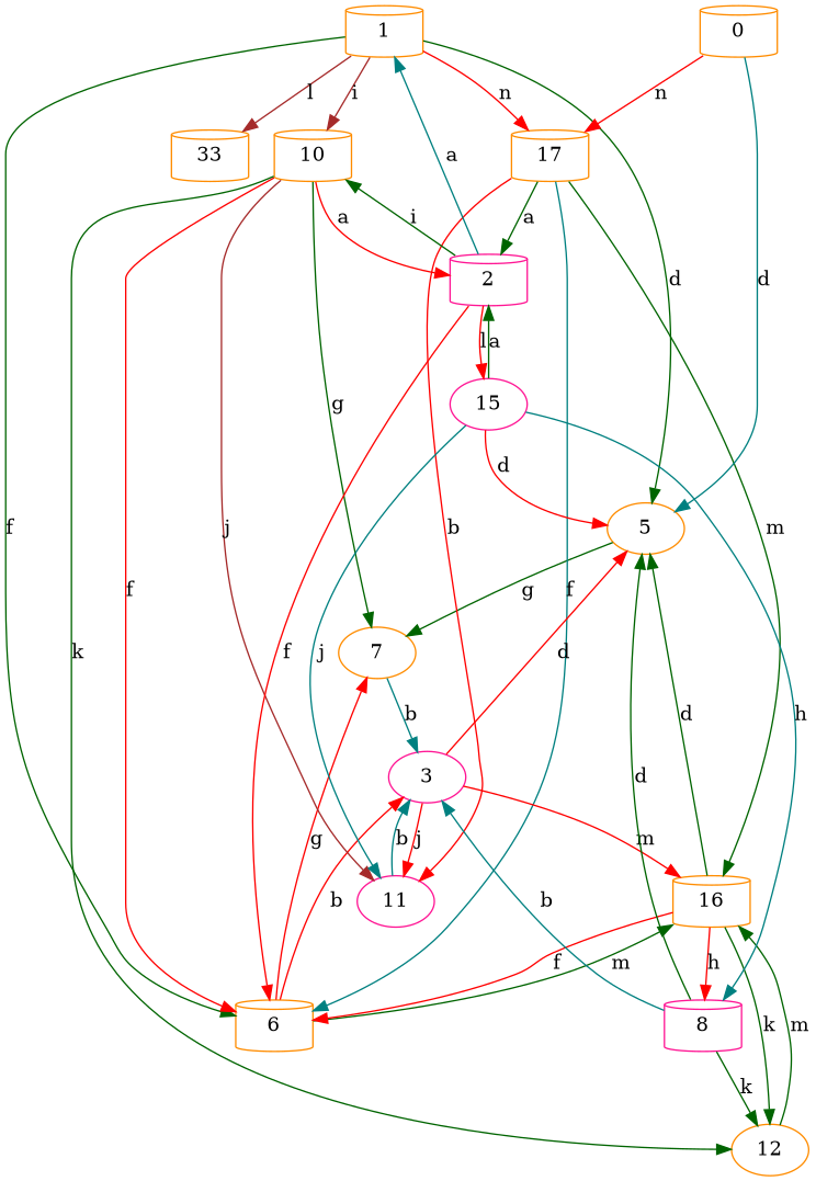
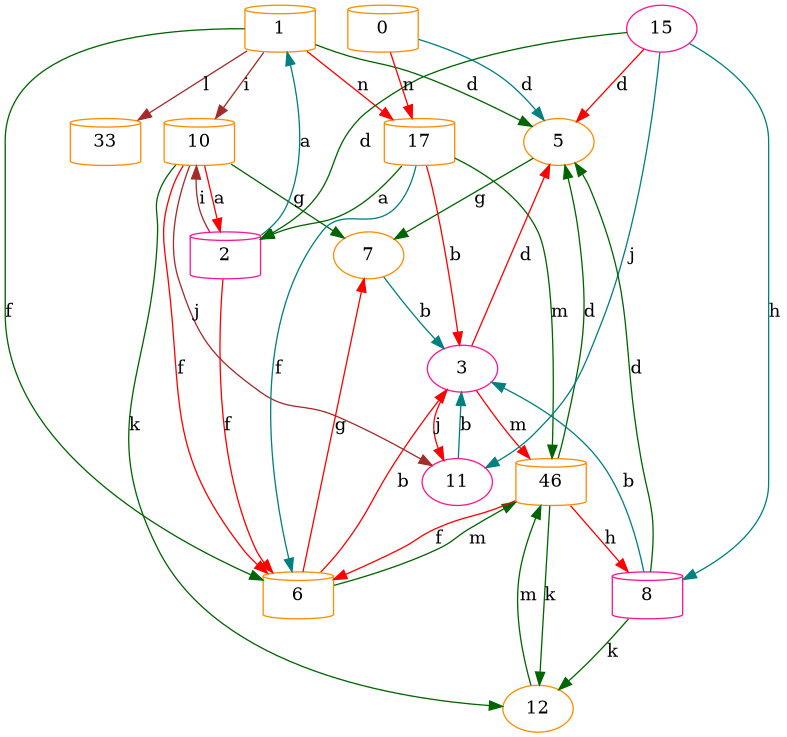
  strict digraph {
    node [color=darkorange shape=cylinder]
    edge [color=darkgreen]
    5 [shape=ellipse]
    1
    6
    10
    n5 [label=33]
    17
    7 [shape=ellipse]
    3 [color=deeppink shape=ellipse]
-   16
+   16 [label=46]
    2 [color=deeppink]
    11 [color=deeppink shape=ellipse]
    12 [shape=ellipse]
    15 [color=deeppink shape=ellipse]
    8 [color=deeppink]
    0
    5 -> 7 [label=g]
    1 -> 5 [label=d]
    1 -> 6 [label=f]
    1 -> 10 [color=brown label=i]
    1 -> n5 [color=brown label=l]
    1 -> 17 [color=red label=n]
    6 -> 7 [color=red label=g]
    6 -> 3 [color=red label=b]
    6 -> 16 [label=m]
    10 -> 6 [color=red label=f]
    10 -> 7 [label=g]
    10 -> 2 [color=red label=a]
    10 -> 11 [color=brown label=j]
    10 -> 12 [label=k]
    17 -> 6 [color=teal label=f]
-   17 -> 11 [color=red label=b]
+   17 -> 3 [color=red label=b]
    17 -> 16 [label=m]
    17 -> 2 [label=a]
    7 -> 3 [color=teal label=b]
    3 -> 5 [color=red label=d]
    3 -> 16 [color=red label=m]
    3 -> 11 [color=red label=j]
    16 -> 5 [label=d]
    16 -> 6 [color=red label=f]
    16 -> 12 [label=k]
    16 -> 8 [color=red label=h]
    2 -> 1 [color=teal label=a]
    2 -> 6 [color=red label=f]
-   2 -> 10 [label=i]
-   2 -> 15 [color=red label=l]
+   2 -> 10 [color=brown label=i]
    11 -> 3 [color=teal label=b]
    12 -> 16 [label=m]
    15 -> 5 [color=red label=d]
-   15 -> 2 [label=a]
+   15 -> 2 [label=d]
    15 -> 11 [color=teal label=j]
    15 -> 8 [color=teal label=h]
    8 -> 5 [label=d]
    8 -> 3 [color=teal label=b]
    8 -> 12 [label=k]
    0 -> 5 [color=teal label=d]
    0 -> 17 [color=red label=n]
  }
